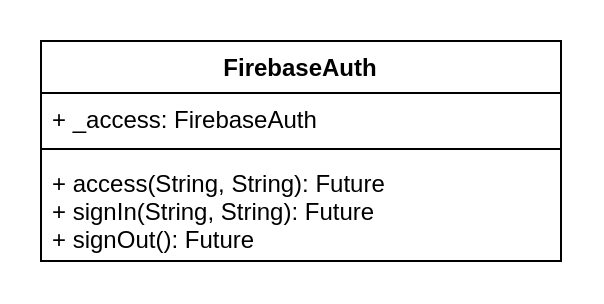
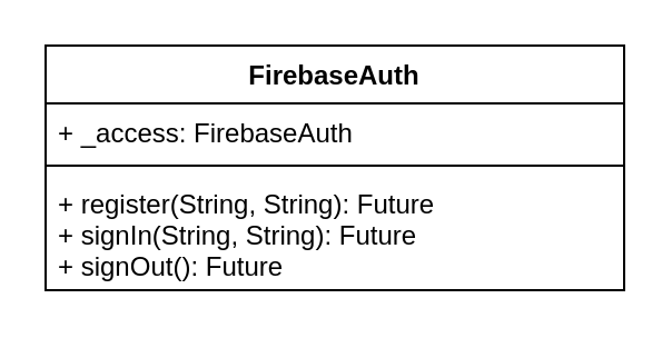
  <mxCell id="0" />
  <mxCell id="1" parent="0" />
  <mxCell id="2" value="FirebaseAuth" style="swimlane;fontStyle=1;align=center;verticalAlign=top;childLayout=stackLayout;horizontal=1;startSize=26;horizontalStack=0;resizeParent=1;resizeParentMax=0;resizeLast=0;collapsible=1;marginBottom=0;" vertex="1" parent="1"><mxGeometry x="20" y="20" width="260" height="110" as="geometry" /></mxCell>
  <mxCell id="3" value="+ _access: FirebaseAuth" style="text;strokeColor=none;fillColor=none;align=left;verticalAlign=top;spacingLeft=4;spacingRight=4;overflow=hidden;rotatable=0;points=[[0,0.5],[1,0.5]];portConstraint=eastwest;" vertex="1" parent="2"><mxGeometry y="26" width="260" height="24" as="geometry" /></mxCell>
  <mxCell id="4" value="" style="line;strokeWidth=1;fillColor=none;align=left;verticalAlign=middle;spacingTop=-1;spacingLeft=3;spacingRight=3;rotatable=0;labelPosition=right;points=[];portConstraint=eastwest;" vertex="1" parent="2"><mxGeometry y="50" width="260" height="8" as="geometry" /></mxCell>
- <mxCell id="5" value="+ access(String, String): Future&#10;+ signIn(String, String): Future&#10;+ signOut(): Future" style="text;strokeColor=none;fillColor=none;align=left;verticalAlign=top;spacingLeft=4;spacingRight=4;overflow=hidden;rotatable=0;points=[[0,0.5],[1,0.5]];portConstraint=eastwest;" vertex="1" parent="2"><mxGeometry y="58" width="260" height="52" as="geometry" /></mxCell>
+ <mxCell id="5" value="+ register(String, String): Future&#10;+ signIn(String, String): Future&#10;+ signOut(): Future" style="text;strokeColor=none;fillColor=none;align=left;verticalAlign=top;spacingLeft=4;spacingRight=4;overflow=hidden;rotatable=0;points=[[0,0.5],[1,0.5]];portConstraint=eastwest;" vertex="1" parent="2"><mxGeometry y="58" width="260" height="52" as="geometry" /></mxCell>
